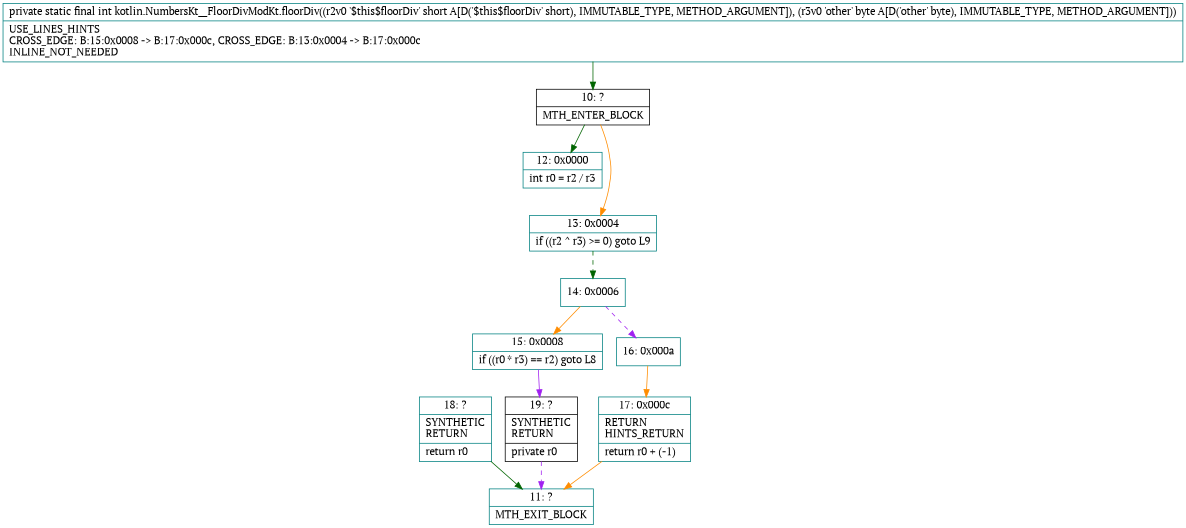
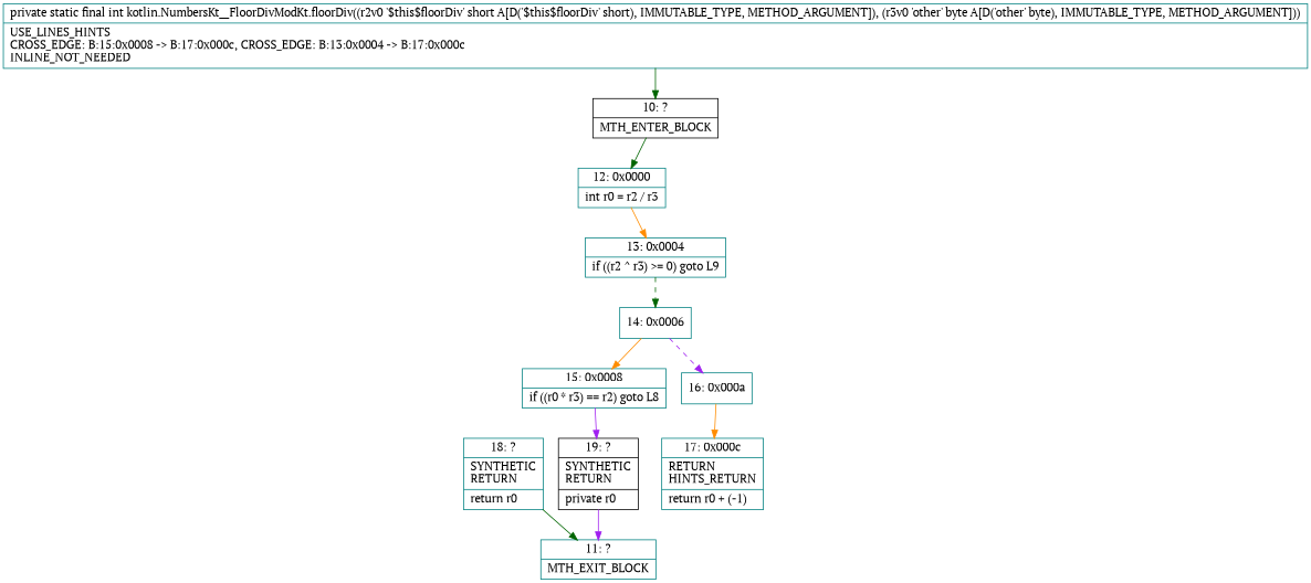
  digraph {
    fontname="PT Serif"
    node [color=teal fontname="PT Serif" shape=record]
    edge [color=darkgreen fontname="PT Serif"]
    n1 [color=black label="{10\:\ ?|MTH_ENTER_BLOCK\l}"]
    n2 [label="{12\:\ 0x0000|int r0 = r2 \/ r3\l}"]
    n3 [label="{13\:\ 0x0004|if ((r2 ^ r3) \>= 0) goto L9\l}"]
    n4 [label="{14\:\ 0x0006}"]
    n5 [label="{15\:\ 0x0008|if ((r0 * r3) == r2) goto L8\l}"]
    n6 [label="{16\:\ 0x000a}"]
    n7 [label="{18\:\ ?|SYNTHETIC\lRETURN\l|return r0\l}"]
    n8 [label="{11\:\ ?|MTH_EXIT_BLOCK\l}"]
    n9 [color=black label="{19\:\ ?|SYNTHETIC\lRETURN\l|private r0\l}"]
    n10 [label="{17\:\ 0x000c|RETURN\lHINTS_RETURN\l|return r0 + (\-1)\l}"]
    n11 [label="{private static final int kotlin.NumbersKt__FloorDivModKt.floorDiv((r2v0 '$this$floorDiv' short A[D('$this$floorDiv' short), IMMUTABLE_TYPE, METHOD_ARGUMENT]), (r3v0 'other' byte A[D('other' byte), IMMUTABLE_TYPE, METHOD_ARGUMENT]))  | USE_LINES_HINTS\lCROSS_EDGE: B:15:0x0008 \-\> B:17:0x000c, CROSS_EDGE: B:13:0x0004 \-\> B:17:0x000c\lINLINE_NOT_NEEDED\l}"]
    n1 -> n2
-   n1 -> n3 [color=darkorange]
+   n2 -> n3 [color=darkorange]
    n3 -> n4 [style=dashed]
    n4 -> n5 [color=darkorange]
    n4 -> n6 [color=purple style=dashed]
    n5 -> n9 [color=purple]
    n6 -> n10 [color=darkorange]
    n7 -> n8
-   n9 -> n8 [color=purple style=dashed]
-   n10 -> n8 [color=darkorange]
+   n9 -> n8 [color=purple]
    n11 -> n1
  }
